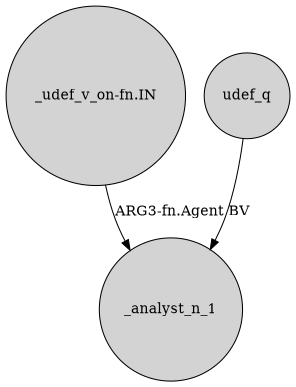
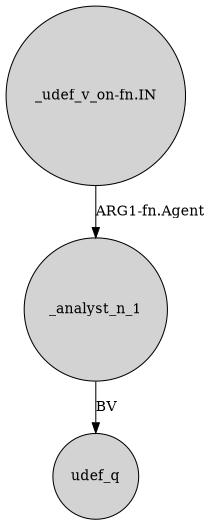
  digraph {
    node [shape=circle style=filled]
    n1 [label="_udef_v_on-fn.IN"]
    _analyst_n_1
    udef_q
-   n1 -> _analyst_n_1 [label="ARG3-fn.Agent"]
-   udef_q -> _analyst_n_1 [label=BV]
+   n1 -> _analyst_n_1 [label="ARG1-fn.Agent"]
+   _analyst_n_1 -> udef_q [label=BV]
  }
